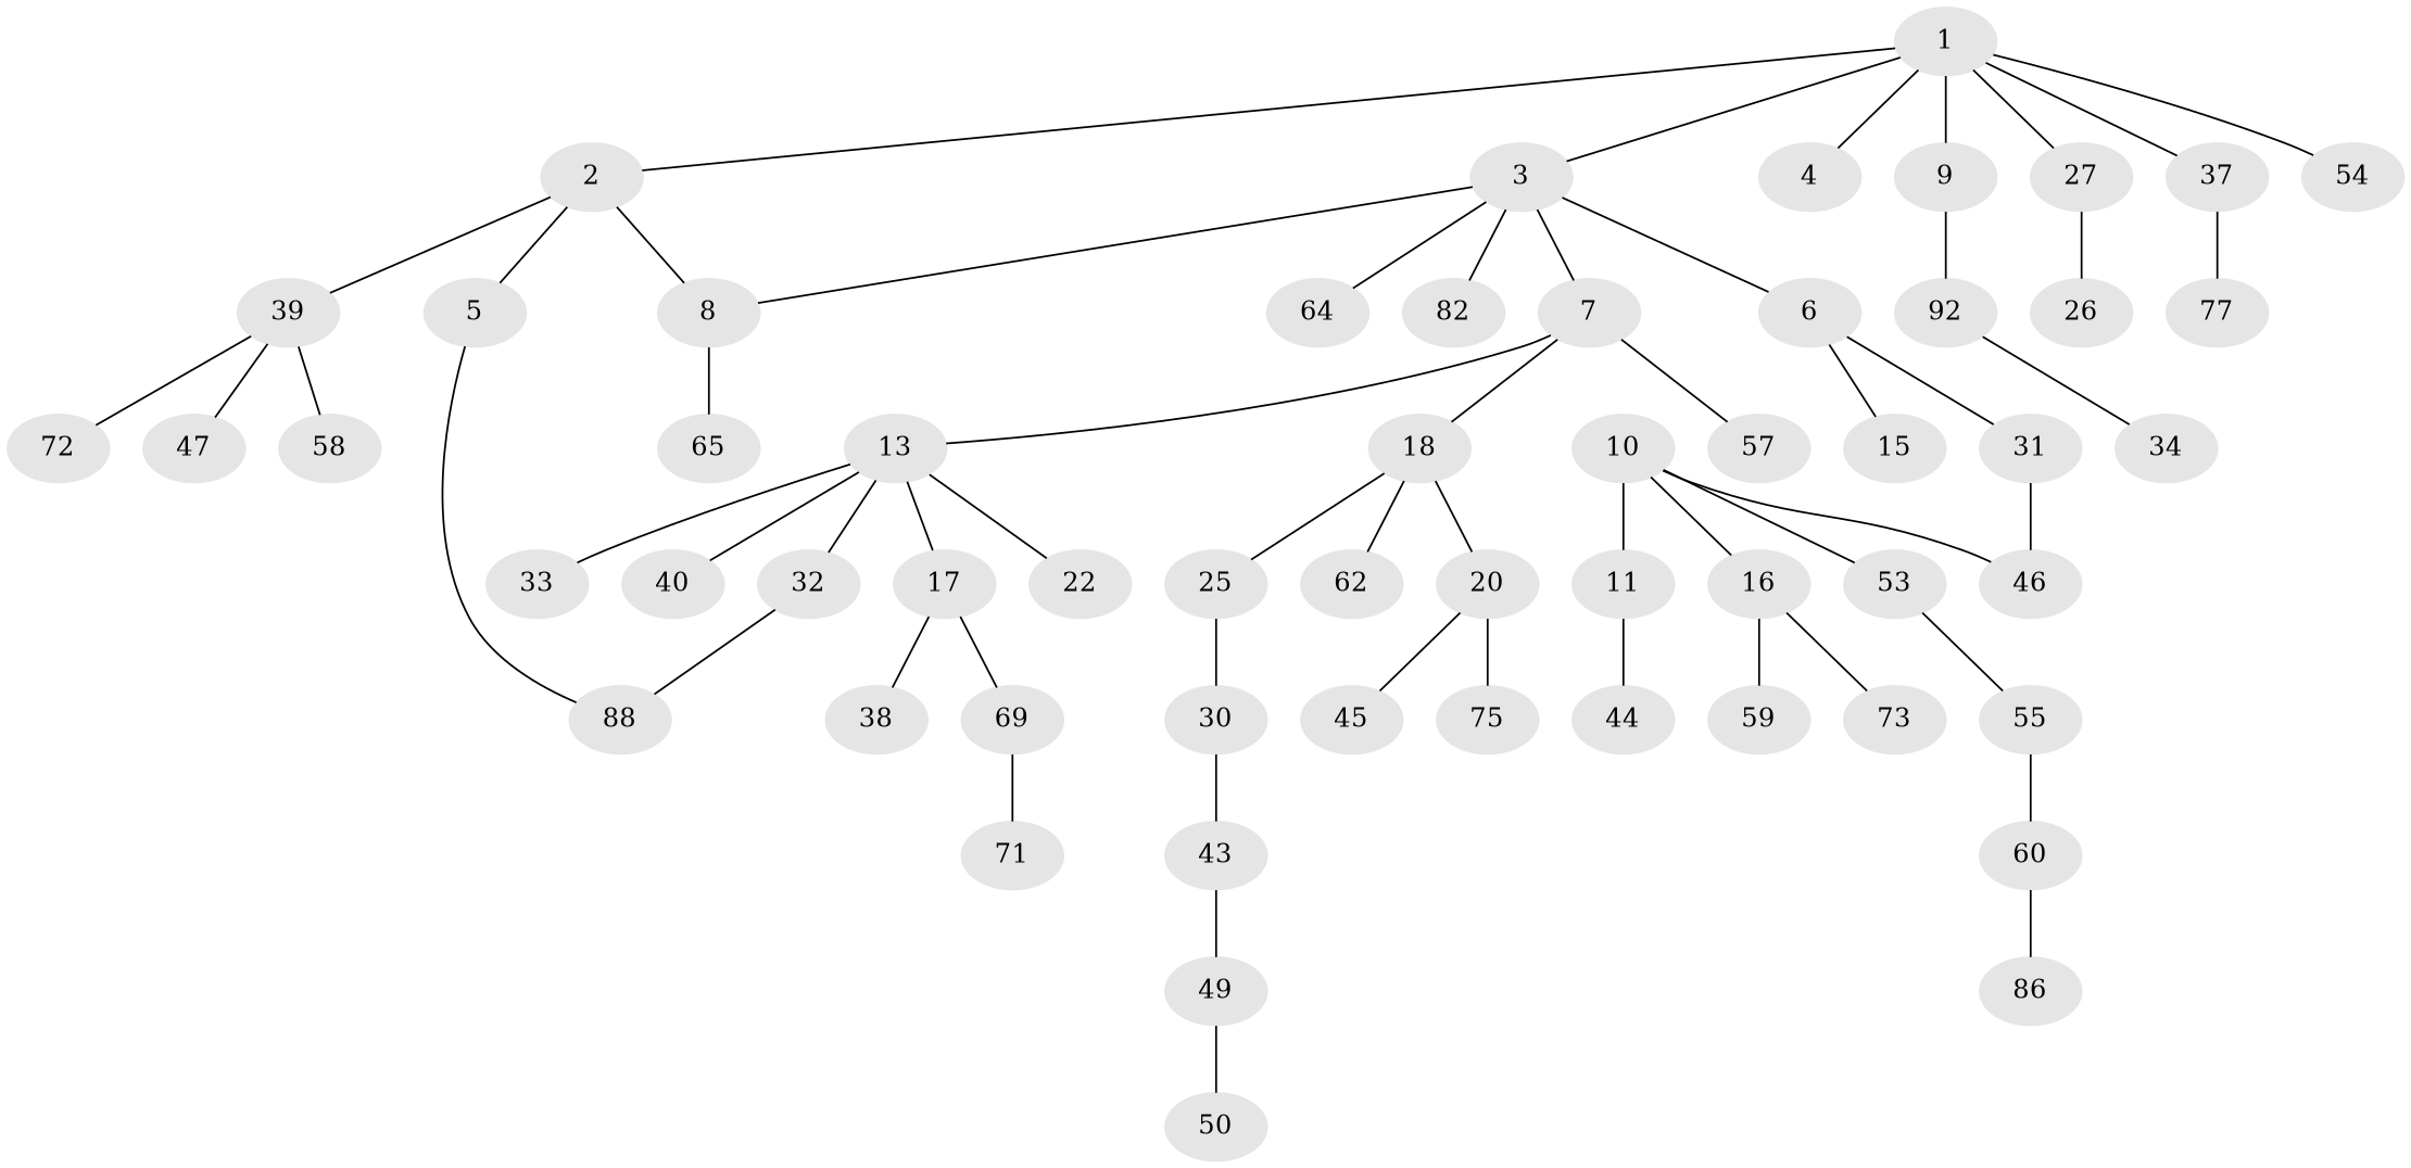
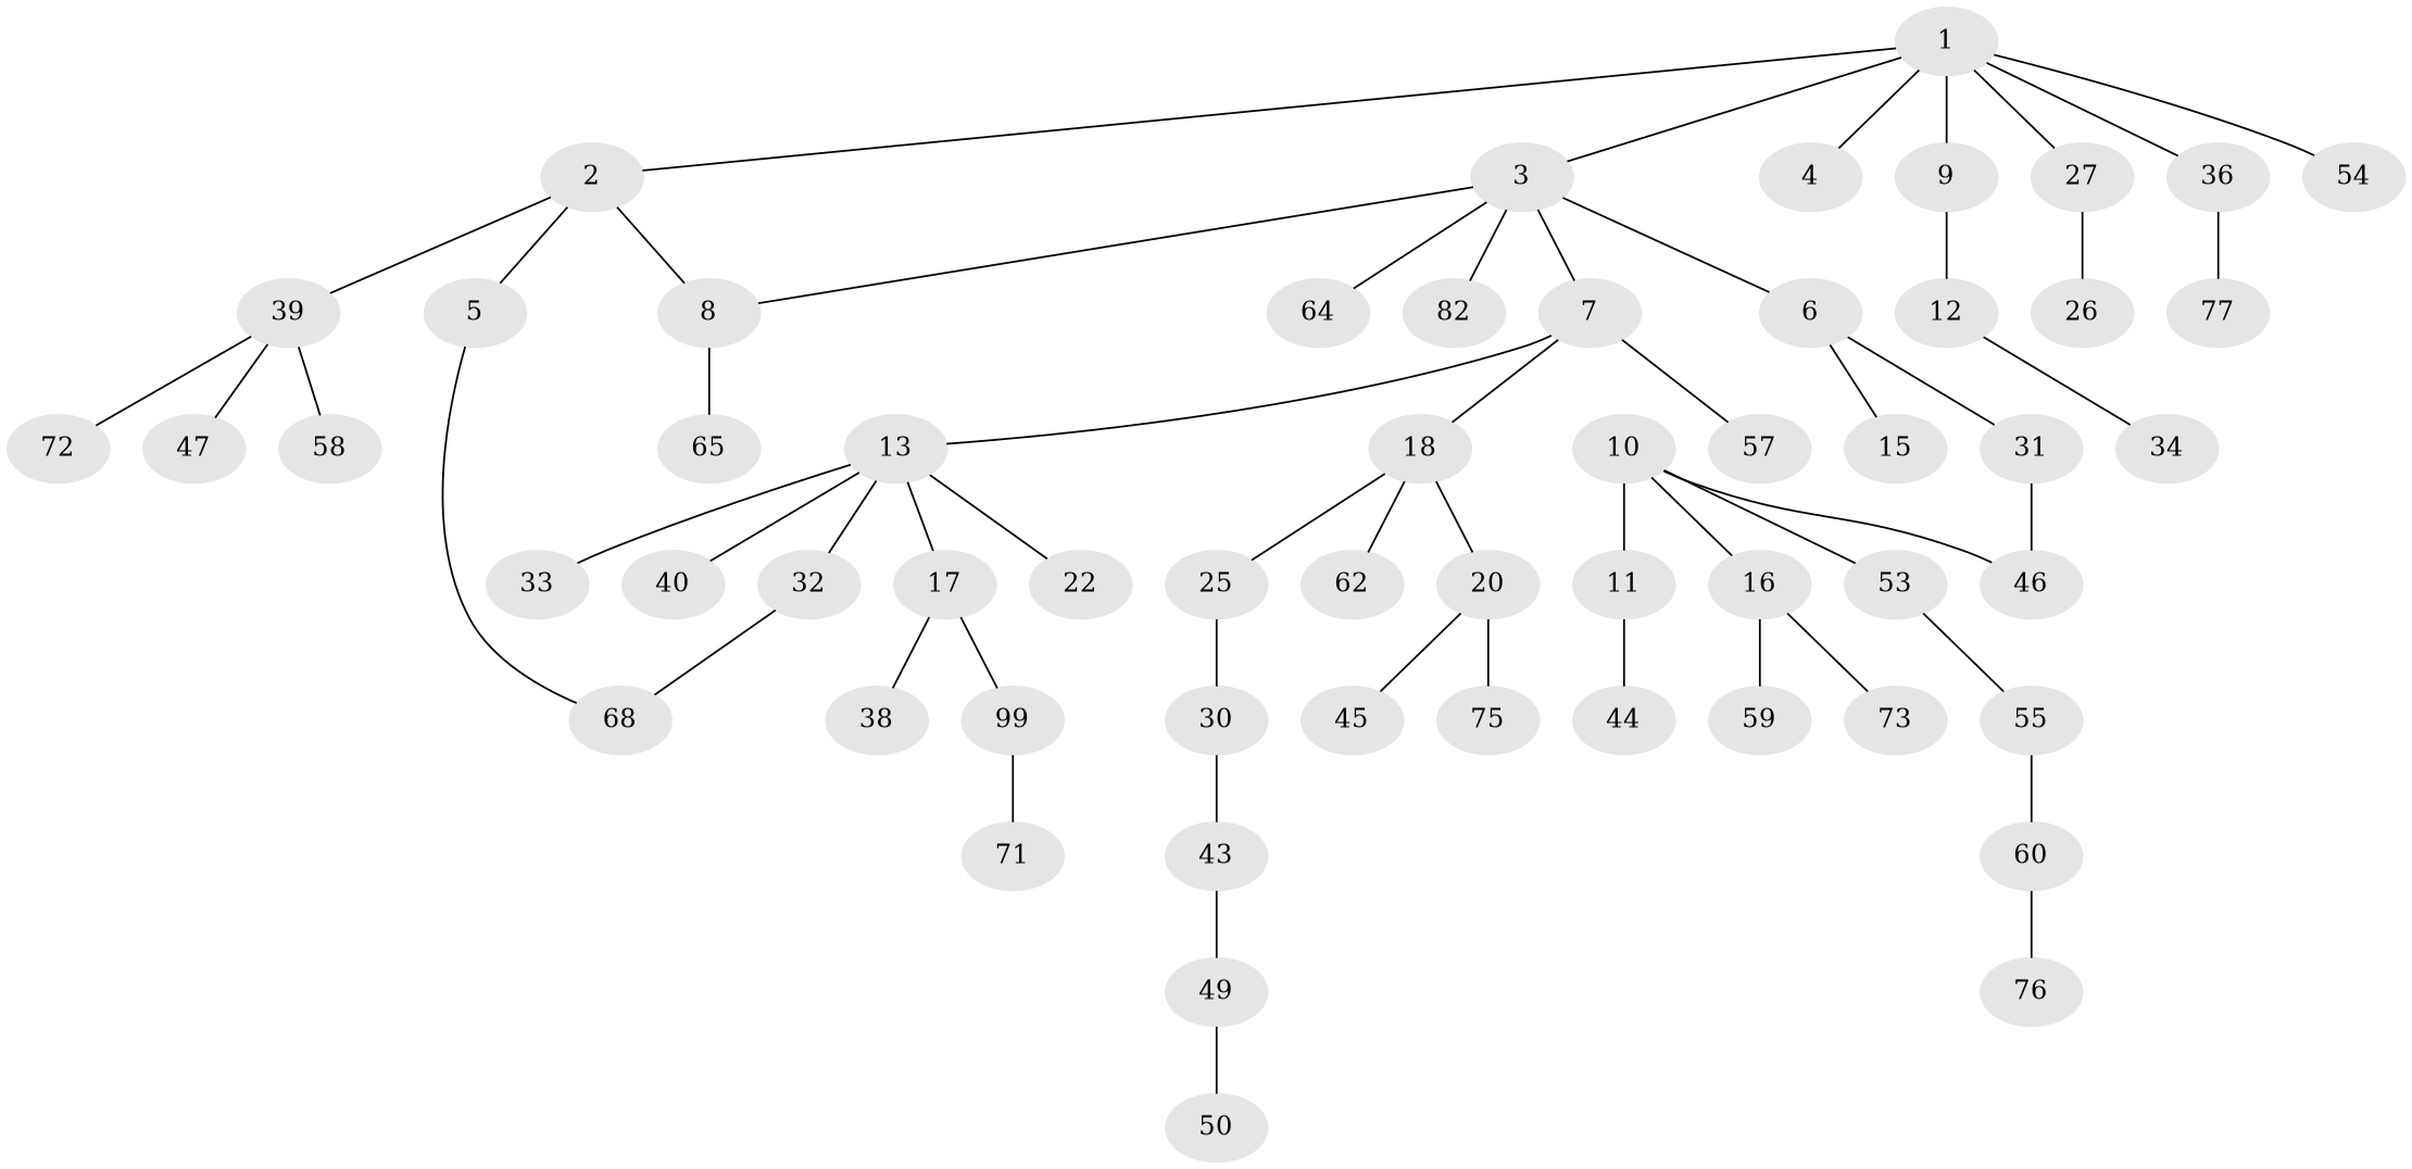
  graph {
    node [color=gray90 style=filled]
    1 [super="+19"]
    2 [super="+14"]
    3 [super="+37"]
    4
    9
    27 [super="+48"]
-   36 [super="+56" label=37]
+   36 [super="+56"]
    54
    5
    8 [super="+23"]
    39 [super="+41"]
    6
    7
    64
    82
-   12 [super="+24" label=92]
+   12 [super="+24"]
    26 [super="+28"]
    77
-   68 [label=88]
+   68
    n20 [label=65 super="+63"]
    47 [super="+65"]
    58 [super="+79"]
    72
    15 [super="+67"]
    31 [super="+51"]
    13 [super="+78"]
    18 [super="+35"]
    57 [super="+81"]
    10 [super="+29"]
    11
    16 [super="+21"]
    46 [super="+66"]
    53
    17
    22 [super="+70"]
    32 [super="+42"]
    33
    40
    20
    25
    62
    34
    44
    59 [super="+74"]
    73
    55 [super="+80"]
    38
-   69
+   69 [label=99]
    71
    45
    75
    30
    43
    49 [super="+52"]
    50
    60
-   76 [label=86]
+   76
    1 -- 2
    1 -- 3
    1 -- 4
    1 -- 9
    1 -- 27
    1 -- 36
    1 -- 54
    2 -- 5
    2 -- 8
    2 -- 39
    3 -- 8
    3 -- 6
    3 -- 7
    3 -- 64
    3 -- 82
    9 -- 12
    27 -- 26
    36 -- 77
    5 -- 68
    8 -- n20
    39 -- 47
    39 -- 58
    39 -- 72
    6 -- 15
    6 -- 31
    7 -- 13
    7 -- 18
    7 -- 57
    12 -- 34
    31 -- 46
    13 -- 17
    13 -- 22
    13 -- 32
    13 -- 33
    13 -- 40
    18 -- 20
    18 -- 25
    18 -- 62
    10 -- 11
    10 -- 16
    10 -- 46
    10 -- 53
    11 -- 44
    16 -- 59
    16 -- 73
    53 -- 55
    17 -- 38
    17 -- 69
    32 -- 68
    20 -- 45
    20 -- 75
    25 -- 30
    55 -- 60
    69 -- 71
    30 -- 43
    43 -- 49
    49 -- 50
    60 -- 76
  }
